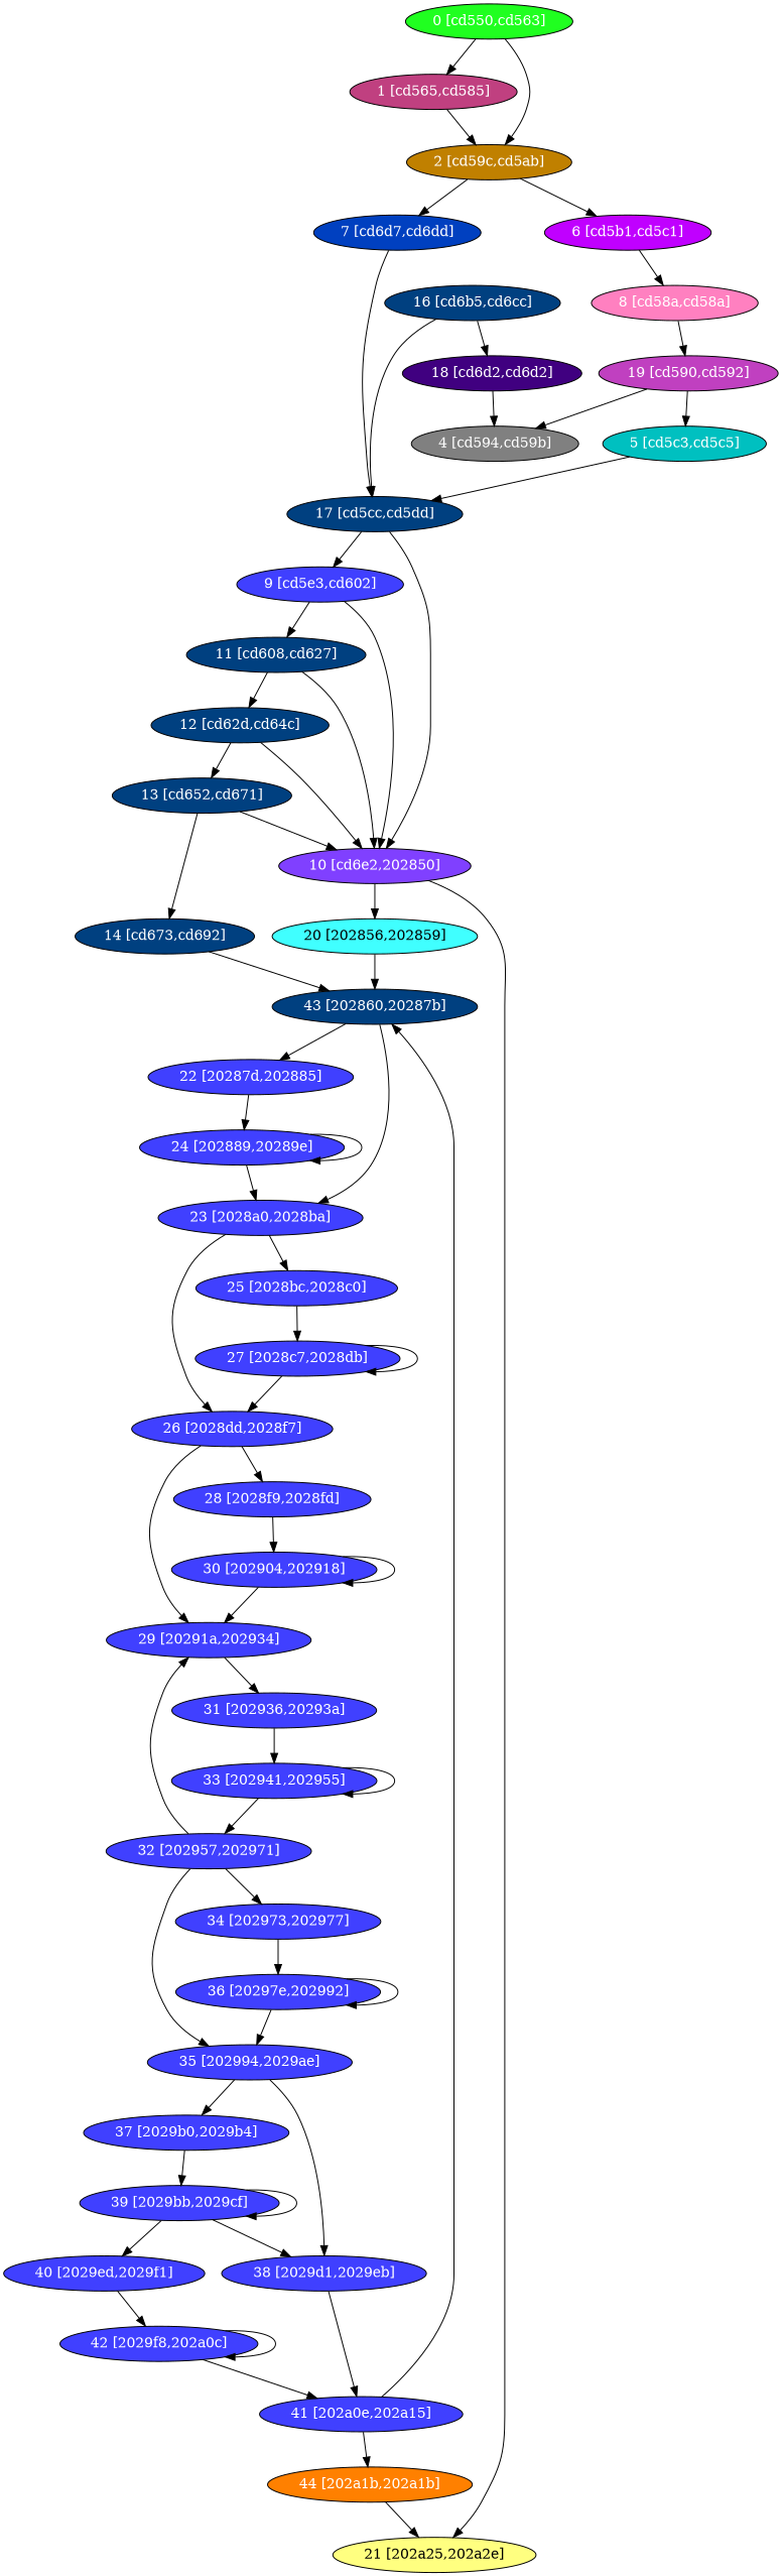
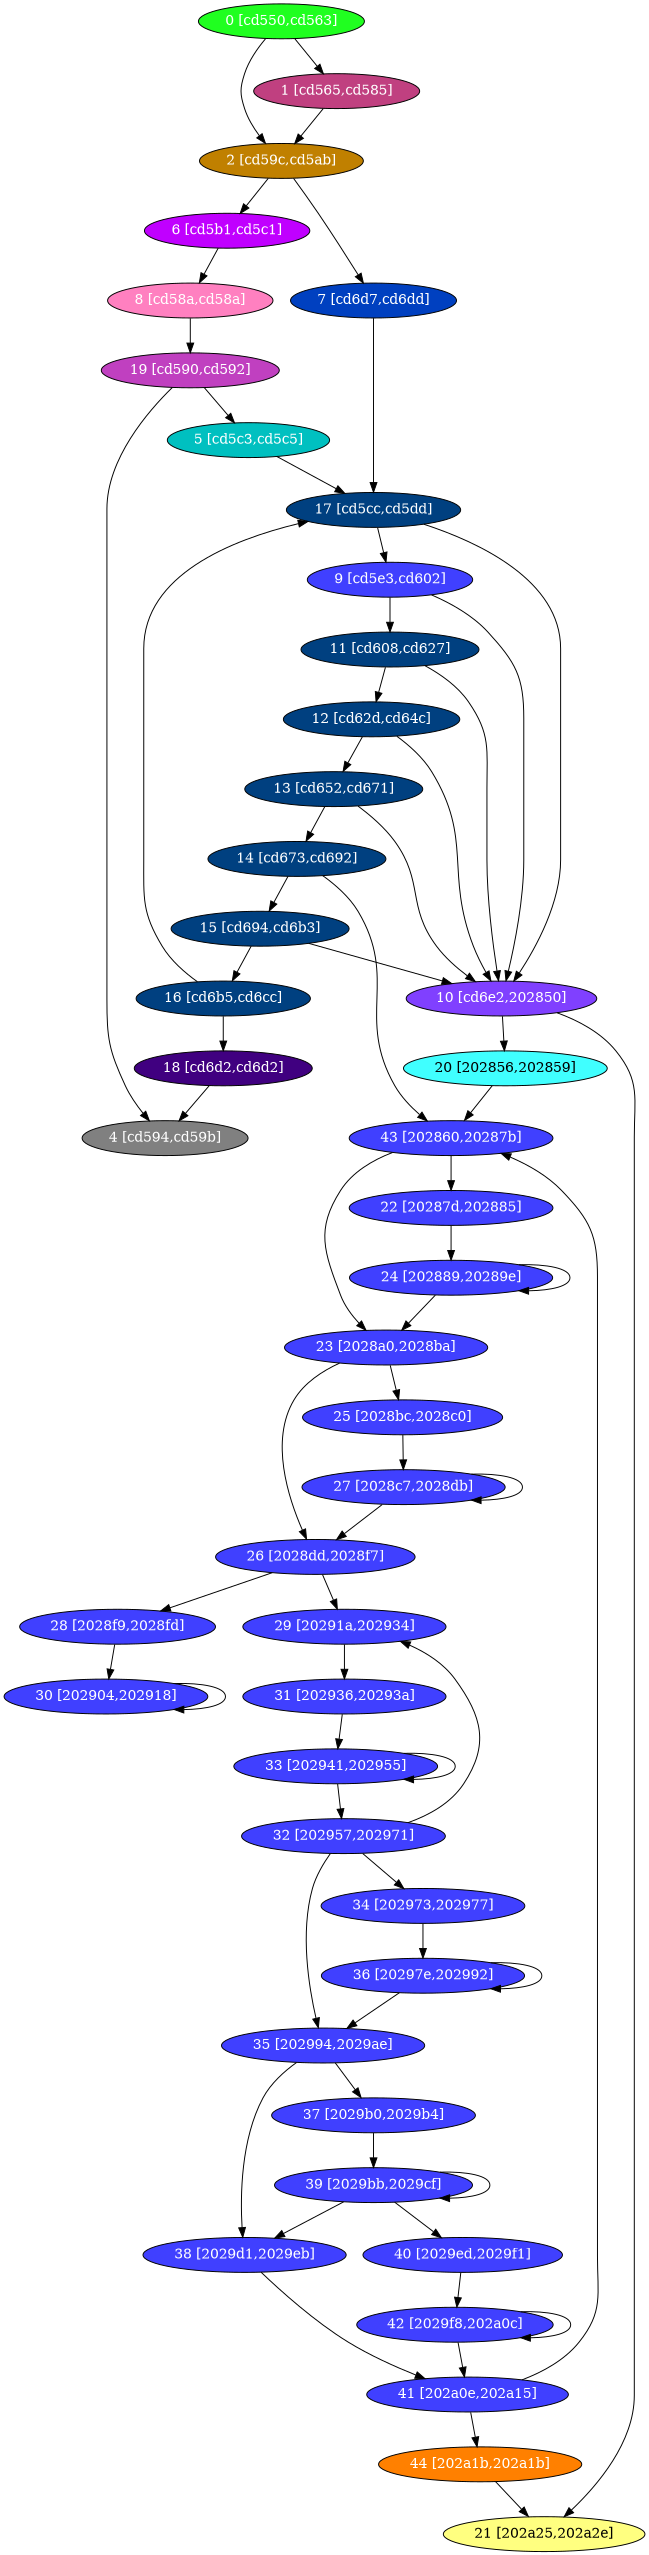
  digraph {
    node [fillcolor="#4040FF" fontcolor="#ffffff" shape=oval style=filled]
    n1 [fillcolor="#20FF20" label="0 [cd550,cd563]"]
    n2 [fillcolor="#C04080" label="1 [cd565,cd585]"]
    n3 [fillcolor="#C08000" label="2 [cd59c,cd5ab]"]
    n4 [fillcolor="#C000FF" label="6 [cd5b1,cd5c1]"]
    n5 [fillcolor="#0040C0" label="7 [cd6d7,cd6dd]"]
    n6 [fillcolor="#FF80C0" label="8 [cd58a,cd58a]"]
    n7 [fillcolor="#004080" label="17 [cd5cc,cd5dd]"]
    n8 [fillcolor="#C040C0" label="19 [cd590,cd592]"]
    n9 [fillcolor="#808080" label="4 [cd594,cd59b]"]
    n10 [fillcolor="#00C0C0" label="5 [cd5c3,cd5c5]"]
    n11 [label="9 [cd5e3,cd602]"]
    n12 [fillcolor="#8040FF" label="10 [cd6e2,202850]"]
    n13 [fillcolor="#004080" label="11 [cd608,cd627]"]
    n14 [fillcolor="#40FFFF" fontcolor="#000000" label="20 [202856,202859]"]
    n15 [fillcolor="#FFFF80" fontcolor="#000000" label="21 [202a25,202a2e]"]
    n16 [fillcolor="#004080" label="12 [cd62d,cd64c]"]
-   n17 [fillcolor="#004080" label="43 [202860,20287b]"]
+   n17 [label="43 [202860,20287b]"]
    n18 [fillcolor="#004080" label="13 [cd652,cd671]"]
    n19 [fillcolor="#004080" label="14 [cd673,cd692]"]
+   n20 [fillcolor="#004080" label="15 [cd694,cd6b3]"]
    n21 [fillcolor="#004080" label="16 [cd6b5,cd6cc]"]
    n22 [fillcolor="#400080" label="18 [cd6d2,cd6d2]"]
    n23 [label="22 [20287d,202885]"]
    n24 [label="23 [2028a0,2028ba]"]
    n25 [label="24 [202889,20289e]"]
    n26 [label="25 [2028bc,2028c0]"]
    n27 [label="26 [2028dd,2028f7]"]
    n28 [label="27 [2028c7,2028db]"]
    n29 [label="28 [2028f9,2028fd]"]
    n30 [label="29 [20291a,202934]"]
    n31 [label="30 [202904,202918]"]
    n32 [label="31 [202936,20293a]"]
    n33 [label="33 [202941,202955]"]
    n34 [label="32 [202957,202971]"]
    n35 [label="34 [202973,202977]"]
    n36 [label="35 [202994,2029ae]"]
    n37 [label="36 [20297e,202992]"]
    n38 [label="37 [2029b0,2029b4]"]
    n39 [label="38 [2029d1,2029eb]"]
    n40 [label="39 [2029bb,2029cf]"]
    n41 [label="41 [202a0e,202a15]"]
    n42 [label="40 [2029ed,2029f1]"]
    n43 [label="42 [2029f8,202a0c]"]
    n44 [fillcolor="#FF8000" label="44 [202a1b,202a1b]"]
    n1 -> n2
    n1 -> n3
    n2 -> n3
    n3 -> n4
    n3 -> n5
    n4 -> n6
    n5 -> n7
    n6 -> n8
    n7 -> n11
    n7 -> n12
    n8 -> n9
    n8 -> n10
    n10 -> n7
    n11 -> n12
    n11 -> n13
    n12 -> n14
    n12 -> n15
    n13 -> n12
    n13 -> n16
    n14 -> n17
    n16 -> n12
    n16 -> n18
    n17 -> n23
    n17 -> n24
    n18 -> n12
    n18 -> n19
    n19 -> n17
+   n19 -> n20
+   n20 -> n12
+   n20 -> n21
    n21 -> n7
    n21 -> n22
    n22 -> n9
    n23 -> n25
    n24 -> n26
    n24 -> n27
    n25 -> n24
    n25 -> n25
    n26 -> n28
    n27 -> n29
    n27 -> n30
    n28 -> n27
    n28 -> n28
    n29 -> n31
    n30 -> n32
-   n31 -> n30
    n31 -> n31
    n32 -> n33
    n33 -> n33
    n33 -> n34
    n34 -> n30
    n34 -> n35
    n34 -> n36
    n35 -> n37
    n36 -> n38
    n36 -> n39
    n37 -> n36
    n37 -> n37
    n38 -> n40
    n39 -> n41
    n40 -> n39
    n40 -> n40
    n40 -> n42
    n41 -> n17
    n41 -> n44
    n42 -> n43
    n43 -> n41
    n43 -> n43
    n44 -> n15
  }
